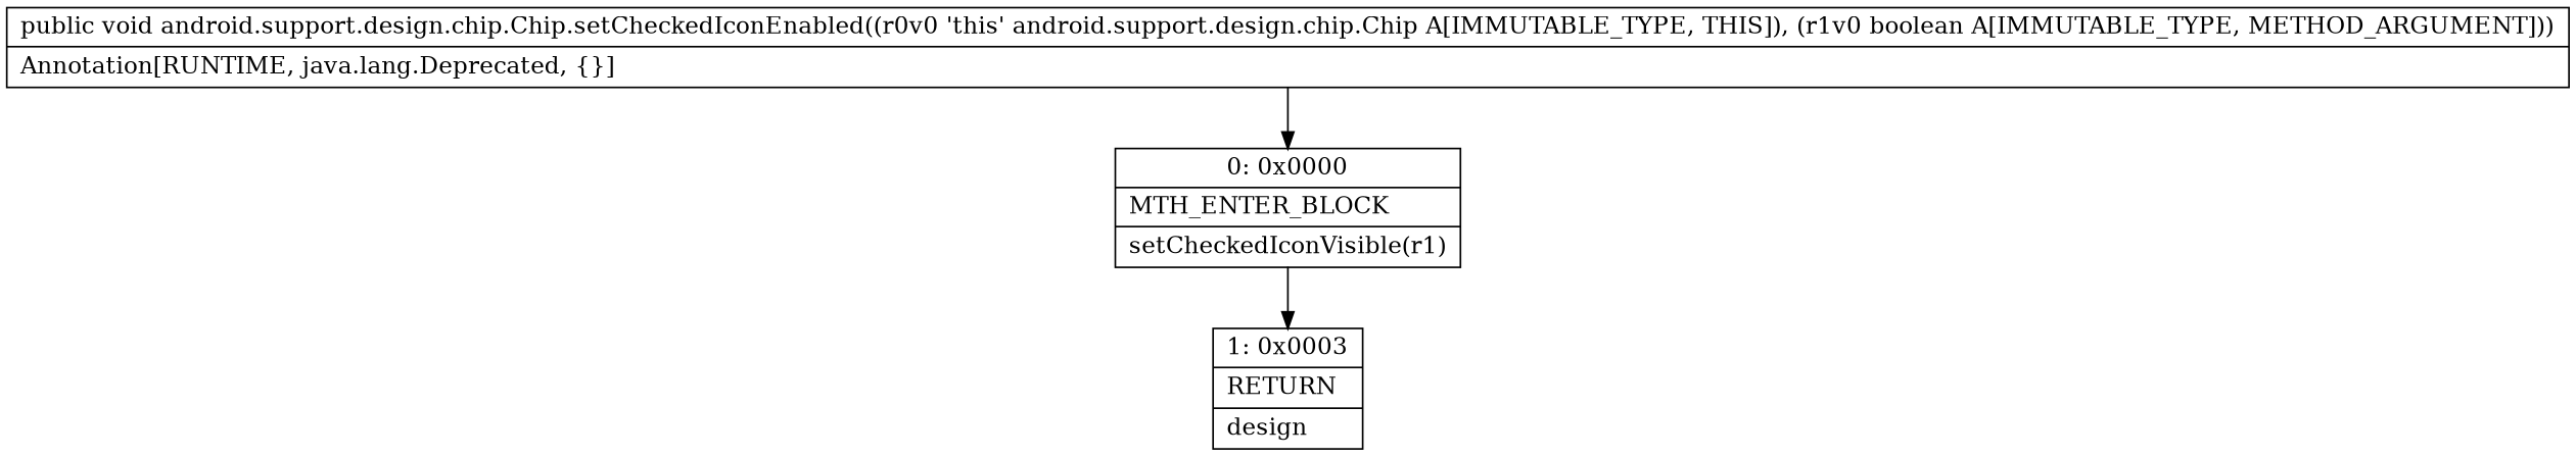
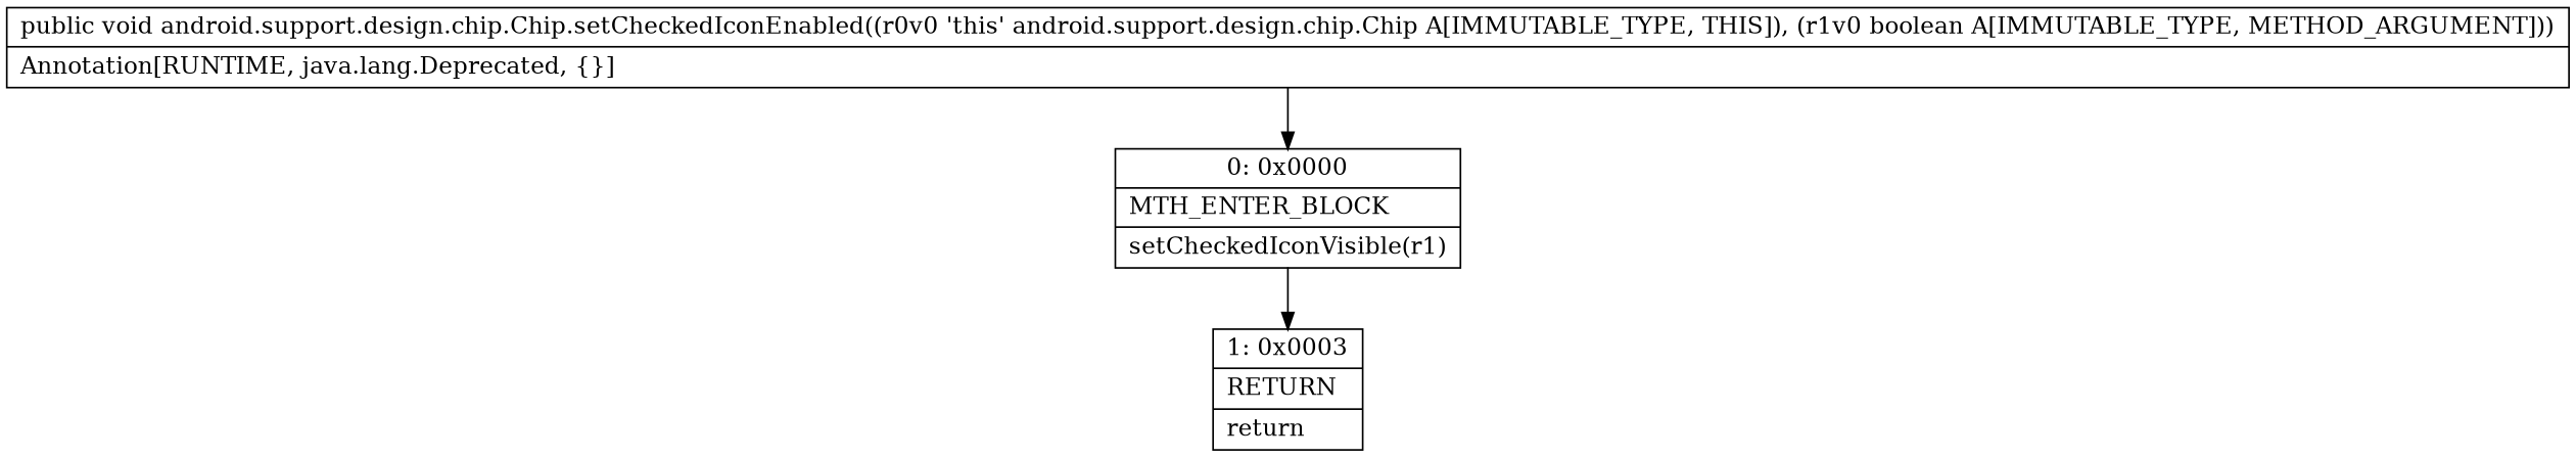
  digraph {
    node [shape=record]
    n1 [label="{0\:\ 0x0000|MTH_ENTER_BLOCK\l|setCheckedIconVisible(r1)\l}"]
-   n2 [label="{1\:\ 0x0003|RETURN\l|design\l}"]
+   n2 [label="{1\:\ 0x0003|RETURN\l|return\l}"]
    n3 [label="{public void android.support.design.chip.Chip.setCheckedIconEnabled((r0v0 'this' android.support.design.chip.Chip A[IMMUTABLE_TYPE, THIS]), (r1v0 boolean A[IMMUTABLE_TYPE, METHOD_ARGUMENT]))  | Annotation[RUNTIME, java.lang.Deprecated, \{\}]\l}"]
    n1 -> n2
    n3 -> n1
  }
